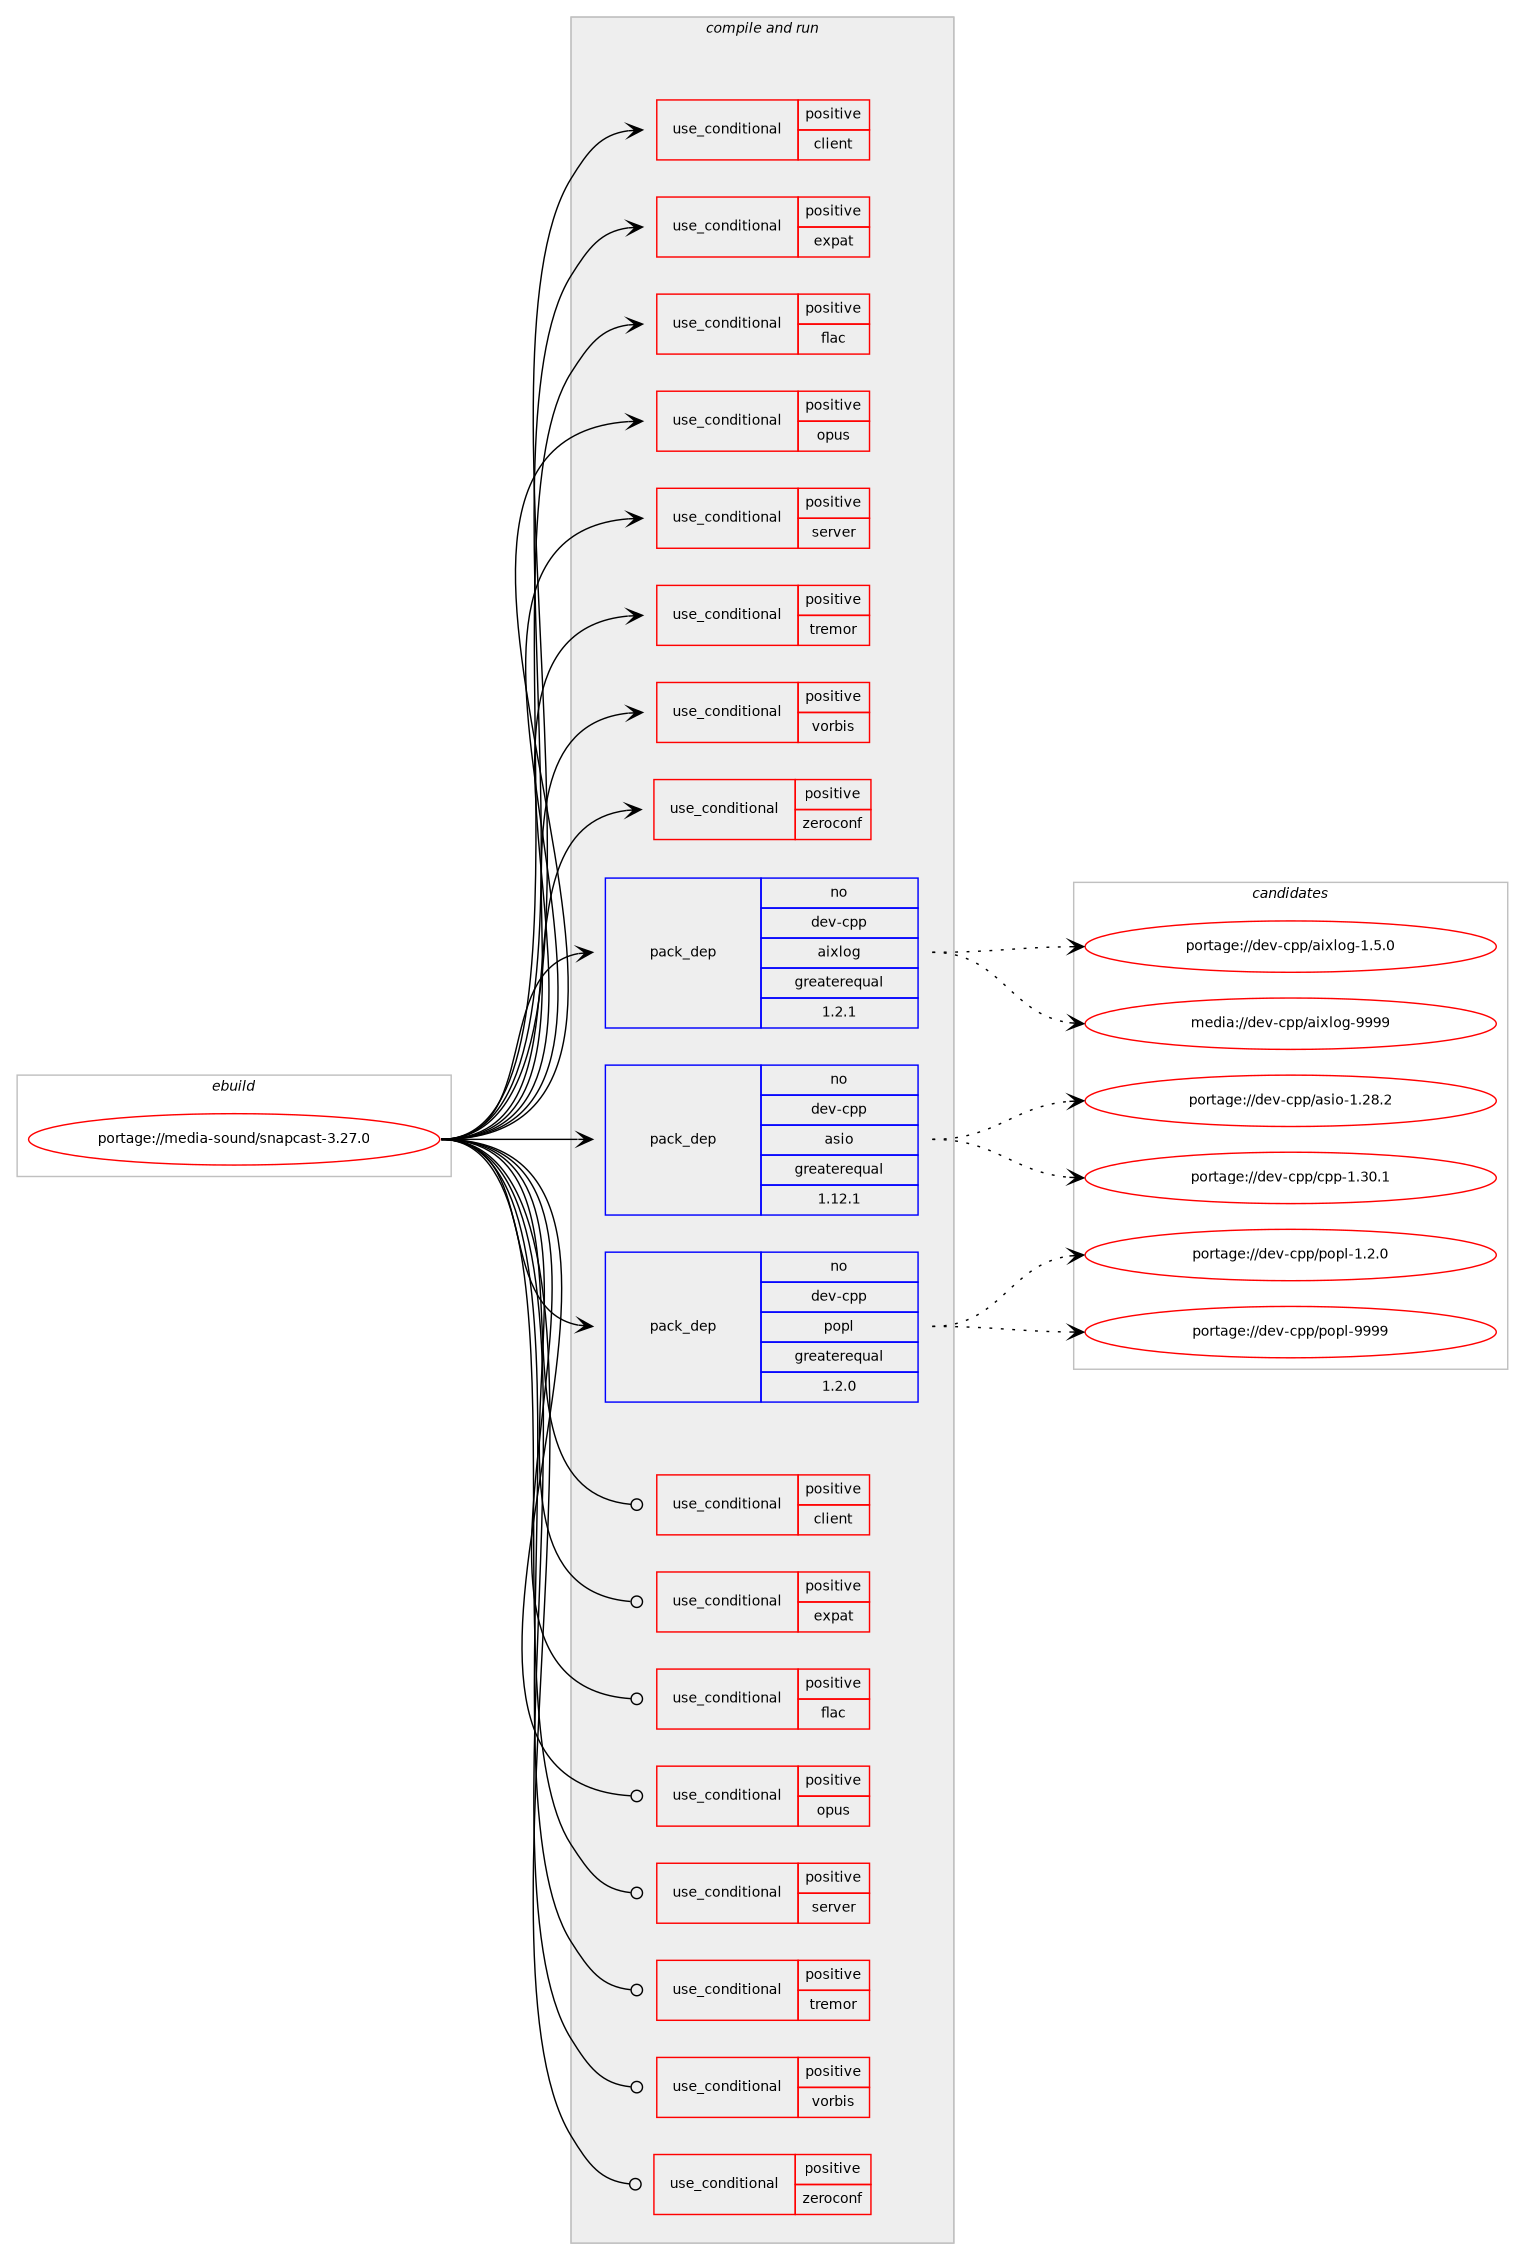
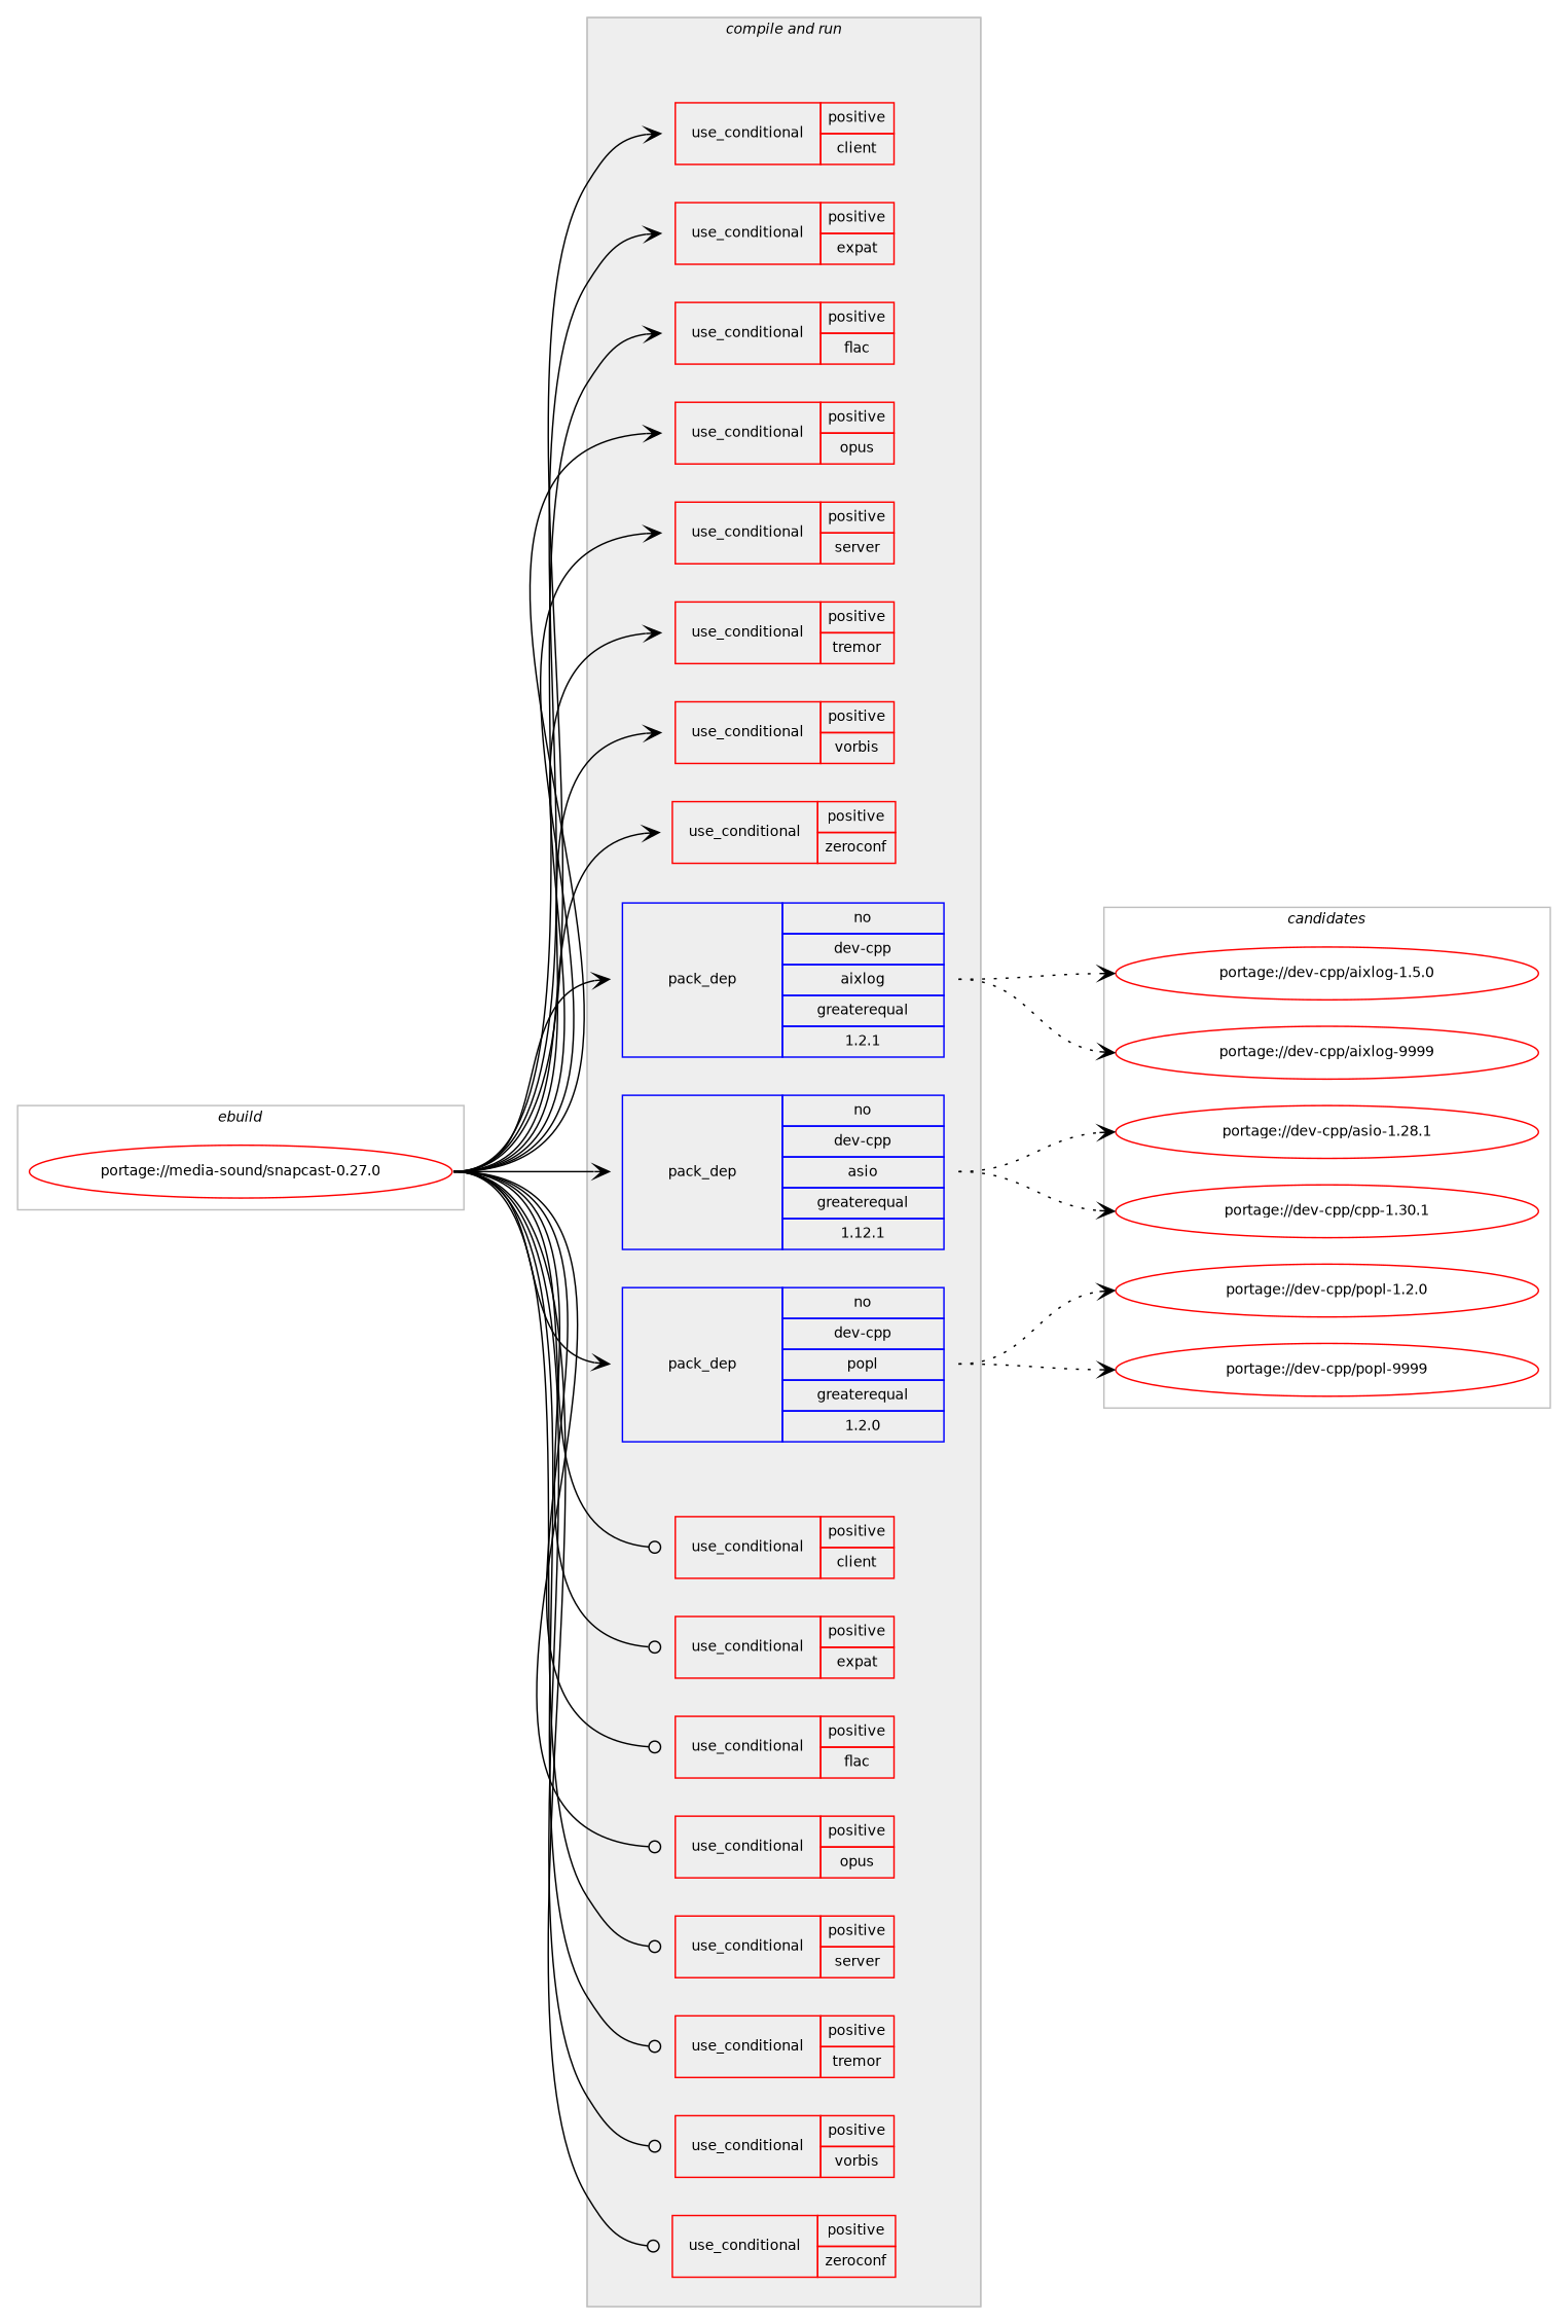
  digraph {
    compound=true
    concentrate=true
    fontname=Helvetica
    fontsize=10
    newrank=true
    rankdir=LR
    ranksep=1.5
    node [color=red fontname=Helvetica fontsize=10 shape=none]
    edge [arrowhead=vee headport=w style=solid tailport=e weight=20]
-   n1 [label="portage://media-sound/snapcast-3.27.0" width=4 shape=""]
+   n1 [label="portage://media-sound/snapcast-0.27.0" width=4 shape=""]
    n2 [label=<<TABLE BORDER="0" CELLBORDER="1" CELLSPACING="0" CELLPADDING="4"><TR><TD ROWSPAN="3" CELLPADDING="10">use_conditional</TD></TR><TR><TD>positive</TD></TR><TR><TD>client</TD></TR></TABLE>>]
    n3 [label=<<TABLE BORDER="0" CELLBORDER="1" CELLSPACING="0" CELLPADDING="4"><TR><TD ROWSPAN="3" CELLPADDING="10">use_conditional</TD></TR><TR><TD>positive</TD></TR><TR><TD>expat</TD></TR></TABLE>>]
    n4 [label=<<TABLE BORDER="0" CELLBORDER="1" CELLSPACING="0" CELLPADDING="4"><TR><TD ROWSPAN="3" CELLPADDING="10">use_conditional</TD></TR><TR><TD>positive</TD></TR><TR><TD>flac</TD></TR></TABLE>>]
    n5 [label=<<TABLE BORDER="0" CELLBORDER="1" CELLSPACING="0" CELLPADDING="4"><TR><TD ROWSPAN="3" CELLPADDING="10">use_conditional</TD></TR><TR><TD>positive</TD></TR><TR><TD>opus</TD></TR></TABLE>>]
    n6 [label=<<TABLE BORDER="0" CELLBORDER="1" CELLSPACING="0" CELLPADDING="4"><TR><TD ROWSPAN="3" CELLPADDING="10">use_conditional</TD></TR><TR><TD>positive</TD></TR><TR><TD>server</TD></TR></TABLE>>]
    n7 [label=<<TABLE BORDER="0" CELLBORDER="1" CELLSPACING="0" CELLPADDING="4"><TR><TD ROWSPAN="3" CELLPADDING="10">use_conditional</TD></TR><TR><TD>positive</TD></TR><TR><TD>tremor</TD></TR></TABLE>>]
    n8 [label=<<TABLE BORDER="0" CELLBORDER="1" CELLSPACING="0" CELLPADDING="4"><TR><TD ROWSPAN="3" CELLPADDING="10">use_conditional</TD></TR><TR><TD>positive</TD></TR><TR><TD>vorbis</TD></TR></TABLE>>]
    n9 [label=<<TABLE BORDER="0" CELLBORDER="1" CELLSPACING="0" CELLPADDING="4"><TR><TD ROWSPAN="3" CELLPADDING="10">use_conditional</TD></TR><TR><TD>positive</TD></TR><TR><TD>zeroconf</TD></TR></TABLE>>]
    n10 [color=blue label=<<TABLE BORDER="0" CELLBORDER="1" CELLSPACING="0" CELLPADDING="4" WIDTH="220"><TR><TD ROWSPAN="6" CELLPADDING="30">pack_dep</TD></TR><TR><TD WIDTH="110">no</TD></TR><TR><TD>dev-cpp</TD></TR><TR><TD>aixlog</TD></TR><TR><TD>greaterequal</TD></TR><TR><TD>1.2.1</TD></TR></TABLE>>]
    n11 [color=blue label=<<TABLE BORDER="0" CELLBORDER="1" CELLSPACING="0" CELLPADDING="4" WIDTH="220"><TR><TD ROWSPAN="6" CELLPADDING="30">pack_dep</TD></TR><TR><TD WIDTH="110">no</TD></TR><TR><TD>dev-cpp</TD></TR><TR><TD>asio</TD></TR><TR><TD>greaterequal</TD></TR><TR><TD>1.12.1</TD></TR></TABLE>>]
    n12 [color=blue label=<<TABLE BORDER="0" CELLBORDER="1" CELLSPACING="0" CELLPADDING="4" WIDTH="220"><TR><TD ROWSPAN="6" CELLPADDING="30">pack_dep</TD></TR><TR><TD WIDTH="110">no</TD></TR><TR><TD>dev-cpp</TD></TR><TR><TD>popl</TD></TR><TR><TD>greaterequal</TD></TR><TR><TD>1.2.0</TD></TR></TABLE>>]
    n13 [label=<<TABLE BORDER="0" CELLBORDER="1" CELLSPACING="0" CELLPADDING="4"><TR><TD ROWSPAN="3" CELLPADDING="10">use_conditional</TD></TR><TR><TD>positive</TD></TR><TR><TD>client</TD></TR></TABLE>>]
    n14 [label=<<TABLE BORDER="0" CELLBORDER="1" CELLSPACING="0" CELLPADDING="4"><TR><TD ROWSPAN="3" CELLPADDING="10">use_conditional</TD></TR><TR><TD>positive</TD></TR><TR><TD>expat</TD></TR></TABLE>>]
    n15 [label=<<TABLE BORDER="0" CELLBORDER="1" CELLSPACING="0" CELLPADDING="4"><TR><TD ROWSPAN="3" CELLPADDING="10">use_conditional</TD></TR><TR><TD>positive</TD></TR><TR><TD>flac</TD></TR></TABLE>>]
    n16 [label=<<TABLE BORDER="0" CELLBORDER="1" CELLSPACING="0" CELLPADDING="4"><TR><TD ROWSPAN="3" CELLPADDING="10">use_conditional</TD></TR><TR><TD>positive</TD></TR><TR><TD>opus</TD></TR></TABLE>>]
    n17 [label=<<TABLE BORDER="0" CELLBORDER="1" CELLSPACING="0" CELLPADDING="4"><TR><TD ROWSPAN="3" CELLPADDING="10">use_conditional</TD></TR><TR><TD>positive</TD></TR><TR><TD>server</TD></TR></TABLE>>]
    n18 [label=<<TABLE BORDER="0" CELLBORDER="1" CELLSPACING="0" CELLPADDING="4"><TR><TD ROWSPAN="3" CELLPADDING="10">use_conditional</TD></TR><TR><TD>positive</TD></TR><TR><TD>tremor</TD></TR></TABLE>>]
    n19 [label=<<TABLE BORDER="0" CELLBORDER="1" CELLSPACING="0" CELLPADDING="4"><TR><TD ROWSPAN="3" CELLPADDING="10">use_conditional</TD></TR><TR><TD>positive</TD></TR><TR><TD>vorbis</TD></TR></TABLE>>]
    n20 [label=<<TABLE BORDER="0" CELLBORDER="1" CELLSPACING="0" CELLPADDING="4"><TR><TD ROWSPAN="3" CELLPADDING="10">use_conditional</TD></TR><TR><TD>positive</TD></TR><TR><TD>zeroconf</TD></TR></TABLE>>]
    n21 [label="portage://dev-cpp/aixlog-1.5.0" width=4 shape=""]
-   n22 [label="media://dev-cpp/aixlog-9999" width=4 shape=""]
-   n23 [label="portage://dev-cpp/asio-1.28.2" width=4 shape=""]
+   n22 [label="portage://dev-cpp/aixlog-9999" width=4 shape=""]
+   n23 [label="portage://dev-cpp/asio-1.28.1" width=4 shape=""]
    n24 [label="portage://dev-cpp/cpp-1.30.1" width=4 shape=""]
    n25 [label="portage://dev-cpp/popl-1.2.0" width=4 shape=""]
    n26 [label="portage://dev-cpp/popl-9999" width=4 shape=""]
    subgraph cluster_1 {
      color=gray
      label=<<i>ebuild</i>>
      rank=same
      n1
    }
    subgraph cluster_2 {
      color=gray
      label=<<i>dependencies</i>>
      subgraph cluster_3 {
        color=gray
        fillcolor="#eeeeee"
        label=<<i>compile</i>>
        style=filled
        subgraph sub_4 {
          color=gray
          fillcolor="#eeeeee"
          label=<<i>compile</i>>
          style=filled
          n2
        }
        subgraph sub_5 {
          color=gray
          fillcolor="#eeeeee"
          label=<<i>compile</i>>
          style=filled
          n3
        }
        subgraph sub_6 {
          color=gray
          fillcolor="#eeeeee"
          label=<<i>compile</i>>
          style=filled
          n4
        }
        subgraph sub_7 {
          color=gray
          fillcolor="#eeeeee"
          label=<<i>compile</i>>
          style=filled
          n5
        }
        subgraph sub_8 {
          color=gray
          fillcolor="#eeeeee"
          label=<<i>compile</i>>
          style=filled
          n6
        }
        subgraph sub_9 {
          color=gray
          fillcolor="#eeeeee"
          label=<<i>compile</i>>
          style=filled
          n7
        }
        subgraph sub_10 {
          color=gray
          fillcolor="#eeeeee"
          label=<<i>compile</i>>
          style=filled
          n8
        }
        subgraph sub_11 {
          color=gray
          fillcolor="#eeeeee"
          label=<<i>compile</i>>
          style=filled
          n9
        }
        subgraph sub_12 {
          color=gray
          fillcolor="#eeeeee"
          label=<<i>compile</i>>
          style=filled
          n10
        }
        subgraph sub_13 {
          color=gray
          fillcolor="#eeeeee"
          label=<<i>compile</i>>
          style=filled
          n11
        }
        subgraph sub_14 {
          color=gray
          fillcolor="#eeeeee"
          label=<<i>compile</i>>
          style=filled
          n12
        }
      }
      subgraph cluster_15 {
        color=gray
        fillcolor="#eeeeee"
        label=<<i>run</i>>
        style=filled
        subgraph sub_16 {
          color=gray
          fillcolor="#eeeeee"
          label=<<i>run</i>>
          style=filled
          n13
        }
        subgraph sub_17 {
          color=gray
          fillcolor="#eeeeee"
          label=<<i>run</i>>
          style=filled
          n14
        }
        subgraph sub_18 {
          color=gray
          fillcolor="#eeeeee"
          label=<<i>run</i>>
          style=filled
          n15
        }
        subgraph sub_19 {
          color=gray
          fillcolor="#eeeeee"
          label=<<i>run</i>>
          style=filled
          n16
        }
        subgraph sub_20 {
          color=gray
          fillcolor="#eeeeee"
          label=<<i>run</i>>
          style=filled
          n17
        }
        subgraph sub_21 {
          color=gray
          fillcolor="#eeeeee"
          label=<<i>run</i>>
          style=filled
          n18
        }
        subgraph sub_22 {
          color=gray
          fillcolor="#eeeeee"
          label=<<i>run</i>>
          style=filled
          n19
        }
        subgraph sub_23 {
          color=gray
          fillcolor="#eeeeee"
          label=<<i>run</i>>
          style=filled
          n20
        }
      }
      subgraph cluster_24 {
        color=gray
        fillcolor="#eeeeee"
        label=<<i>compile and run</i>>
        style=filled
      }
    }
    subgraph cluster_25 {
      color=gray
      label=<<i>candidates</i>>
      rank=same
      subgraph sub_26 {
        color=black
        label=<<i>candidates</i>>
        nodesep=1
        rank=same
        n21
        n22
      }
      subgraph sub_27 {
        color=black
        label=<<i>candidates</i>>
        nodesep=1
        rank=same
        n23
        n24
      }
      subgraph sub_28 {
        color=black
        label=<<i>candidates</i>>
        nodesep=1
        rank=same
        n25
        n26
      }
    }
    n1 -> n2
    n1 -> n3
    n1 -> n4
    n1 -> n5
    n1 -> n6
    n1 -> n7
    n1 -> n8
    n1 -> n9
    n1 -> n10
    n1 -> n11
    n1 -> n12
    n1 -> n13 [arrowhead=odot]
    n1 -> n14 [arrowhead=odot]
    n1 -> n15 [arrowhead=odot]
    n1 -> n16 [arrowhead=odot]
    n1 -> n17 [arrowhead=odot]
    n1 -> n18 [arrowhead=odot]
    n1 -> n19 [arrowhead=odot]
    n1 -> n20 [arrowhead=odot]
    n10 -> n21 [style=dotted weight=100]
    n10 -> n22 [style=dotted weight=100]
    n11 -> n23 [style=dotted weight=100]
    n11 -> n24 [style=dotted weight=100]
    n12 -> n25 [style=dotted weight=100]
    n12 -> n26 [style=dotted weight=100]
  }
